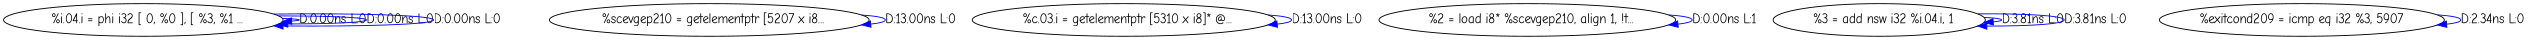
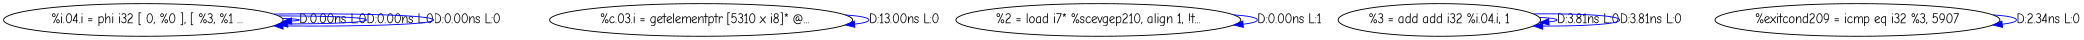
  digraph {
    fontname="Comic Neue"
    node [fontname="Comic Neue"]
    edge [color=blue fontname="Comic Neue"]
    n1 [label="  %i.04.i = phi i32 [ 0, %0 ], [ %3, %1 ..."]
-   n2 [label="  %scevgep210 = getelementptr [5207 x i8..."]
    n3 [label="  %c.03.i = getelementptr [5310 x i8]* @..."]
-   n4 [label="  %2 = load i8* %scevgep210, align 1, !t..."]
-   n5 [label="  %3 = add nsw i32 %i.04.i, 1"]
+   n4 [label="%2 = load i7* %scevgep210, align 1, !t..."]
+   n5 [label="%3 = add add i32 %i.04.i, 1"]
    n6 [label="%exitcond209 = icmp eq i32 %3, 5907"]
    n1 -> n1 [label="D:0.00ns L:0"]
    n1 -> n1 [label="D:0.00ns L:0"]
    n1 -> n1 [label="D:0.00ns L:0"]
-   n2 -> n2 [label="D:13.00ns L:0"]
    n3 -> n3 [label="D:13.00ns L:0"]
    n4 -> n4 [label="D:0.00ns L:1"]
    n5 -> n5 [label="D:3.81ns L:0"]
    n5 -> n5 [label="D:3.81ns L:0"]
    n6 -> n6 [label="D:2.34ns L:0"]
  }
